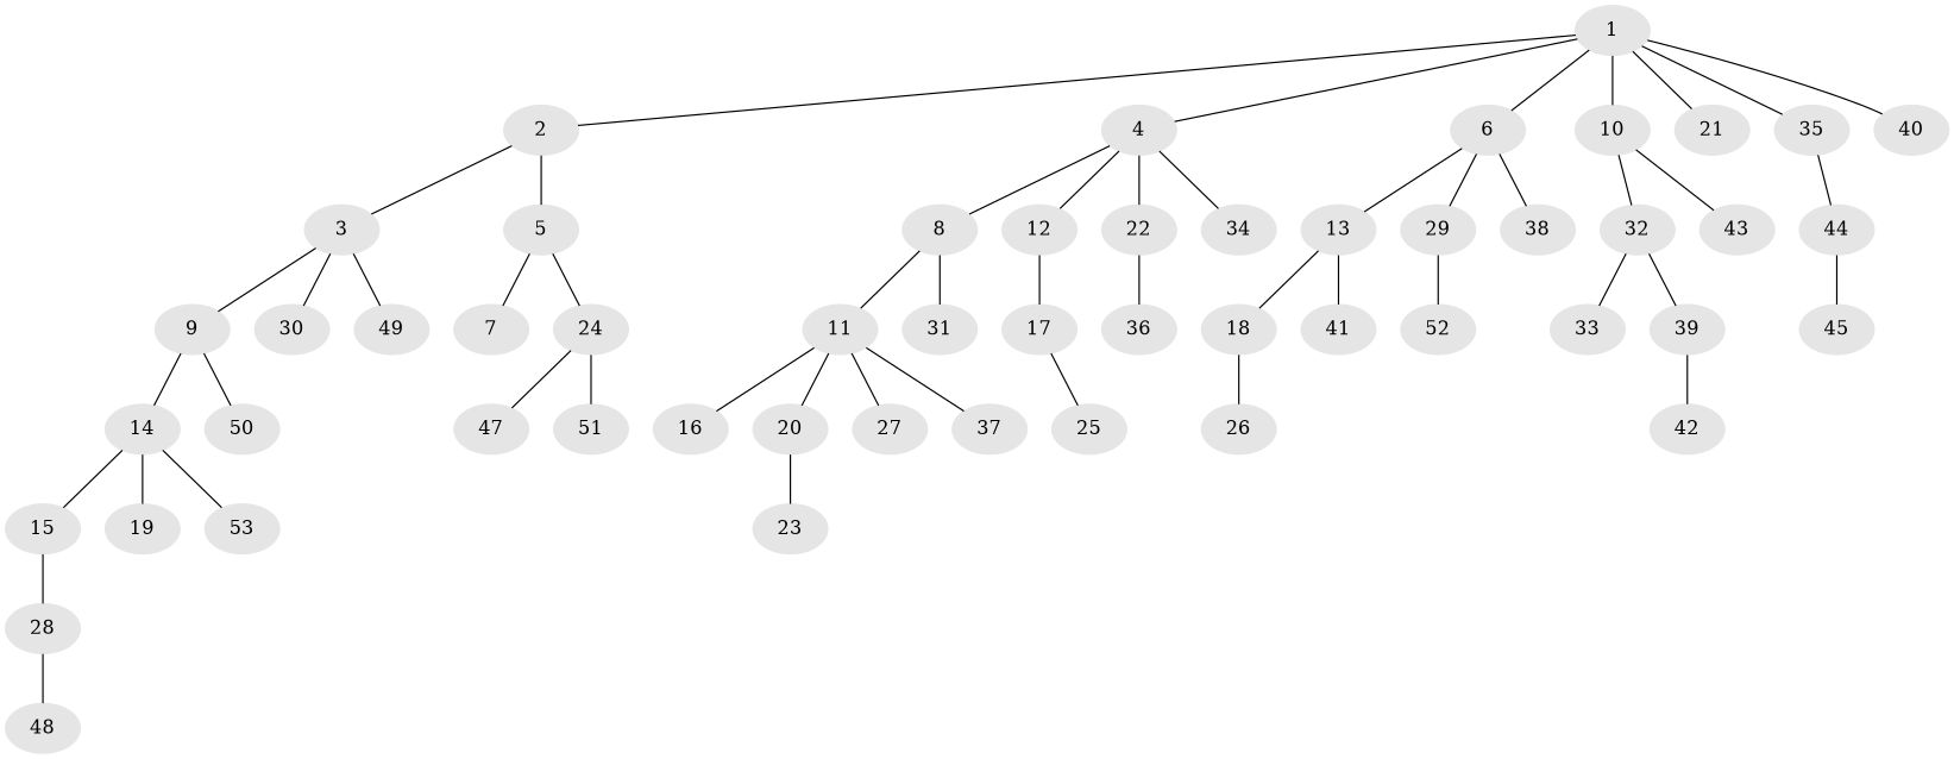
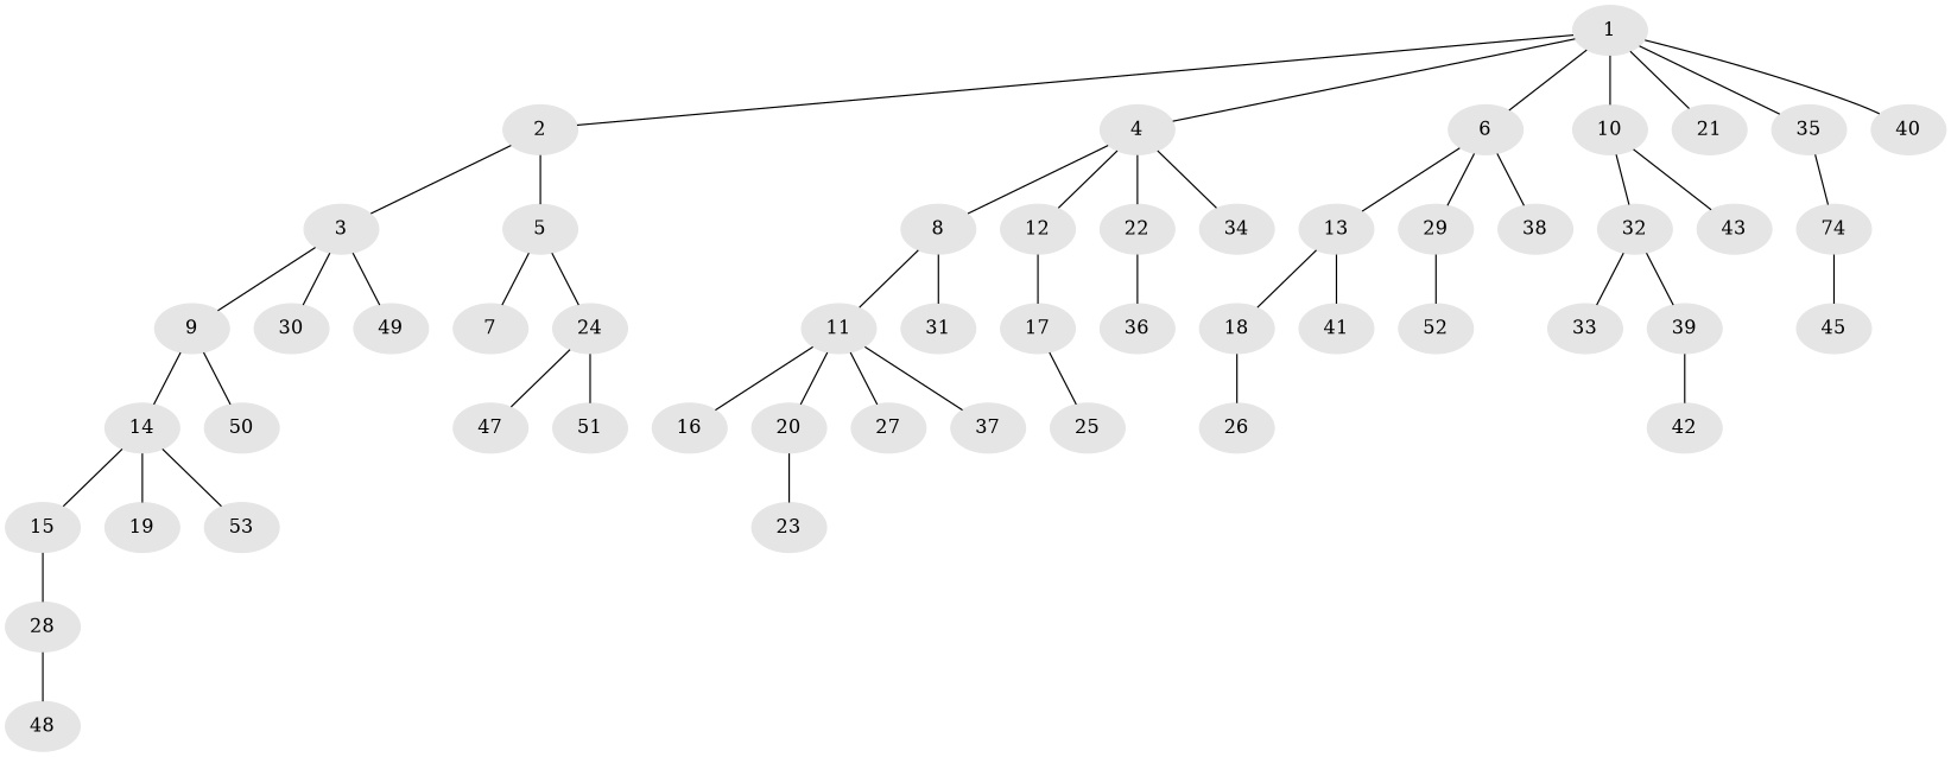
  graph {
    node [color=gray90 style=filled]
    1
    2
    4
    6
    10
    21
    35
    40
    3
    5
    8
    12
    22
    34
    13
    29
    38
    32
    43
-   44
+   44 [label=74]
    9
    30
    49
    7
    24
    14
    50
    11
    31
    17
    36
    47
    51
    18
    41
    52
    16
    20
    27
    37
    15
    19
    53
    33
    39
    23
    25
    26
    28
    48
    42
    45
    1 -- 2
    1 -- 4
    1 -- 6
    1 -- 10
    1 -- 21
    1 -- 35
    1 -- 40
    2 -- 3
    2 -- 5
    4 -- 8
    4 -- 12
    4 -- 22
    4 -- 34
    6 -- 13
    6 -- 29
    6 -- 38
    10 -- 32
    10 -- 43
    35 -- 44
    3 -- 9
    3 -- 30
    3 -- 49
    5 -- 7
    5 -- 24
    8 -- 11
    8 -- 31
    12 -- 17
    22 -- 36
    13 -- 18
    13 -- 41
    29 -- 52
    32 -- 33
    32 -- 39
    44 -- 45
    9 -- 14
    9 -- 50
    24 -- 47
    24 -- 51
    14 -- 15
    14 -- 19
    14 -- 53
    11 -- 16
    11 -- 20
    11 -- 27
    11 -- 37
    17 -- 25
    18 -- 26
    20 -- 23
    15 -- 28
    39 -- 42
    28 -- 48
  }
